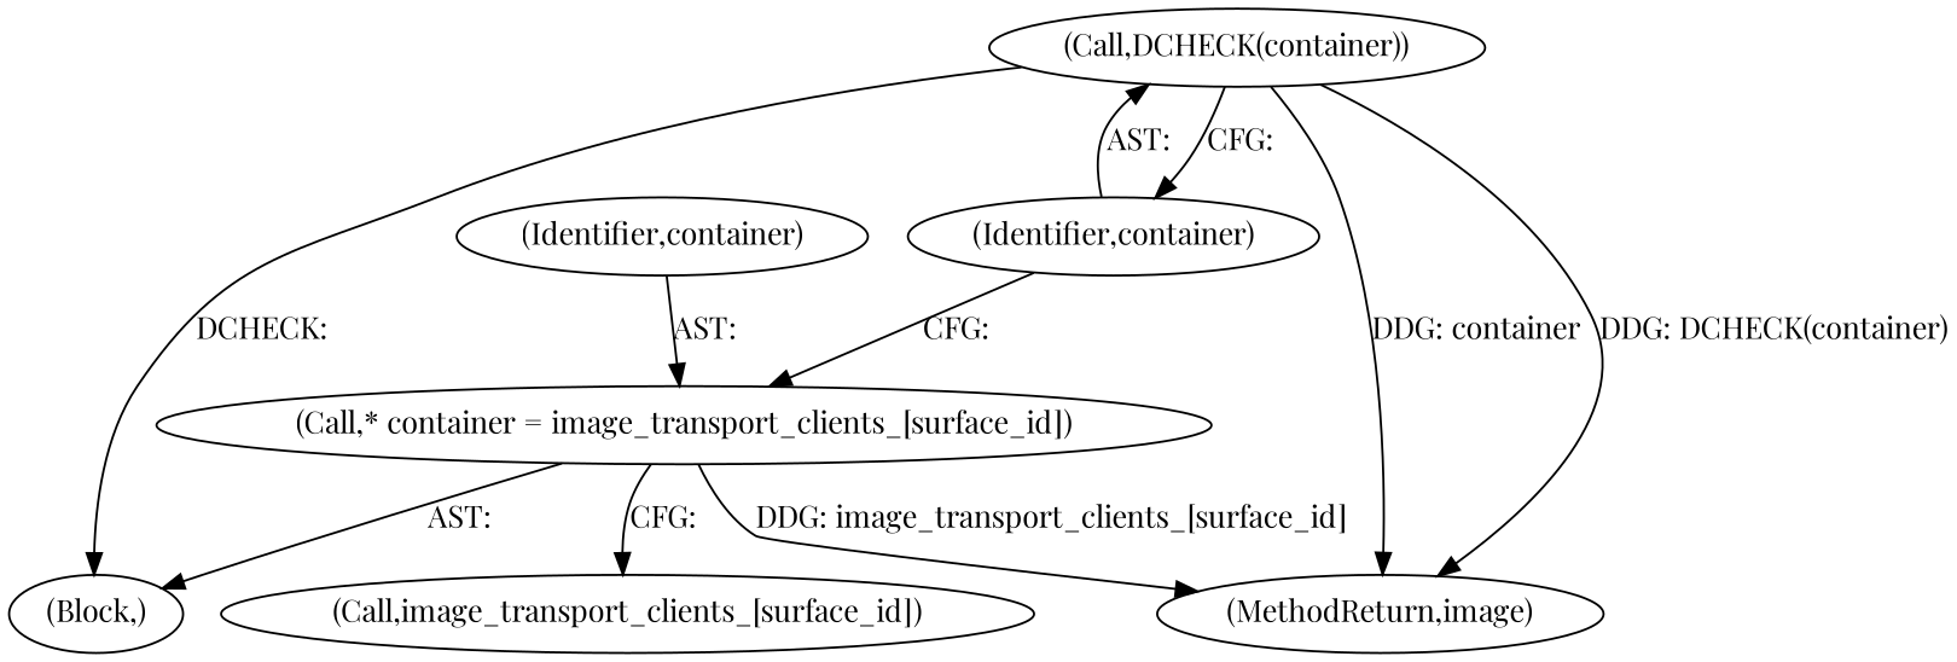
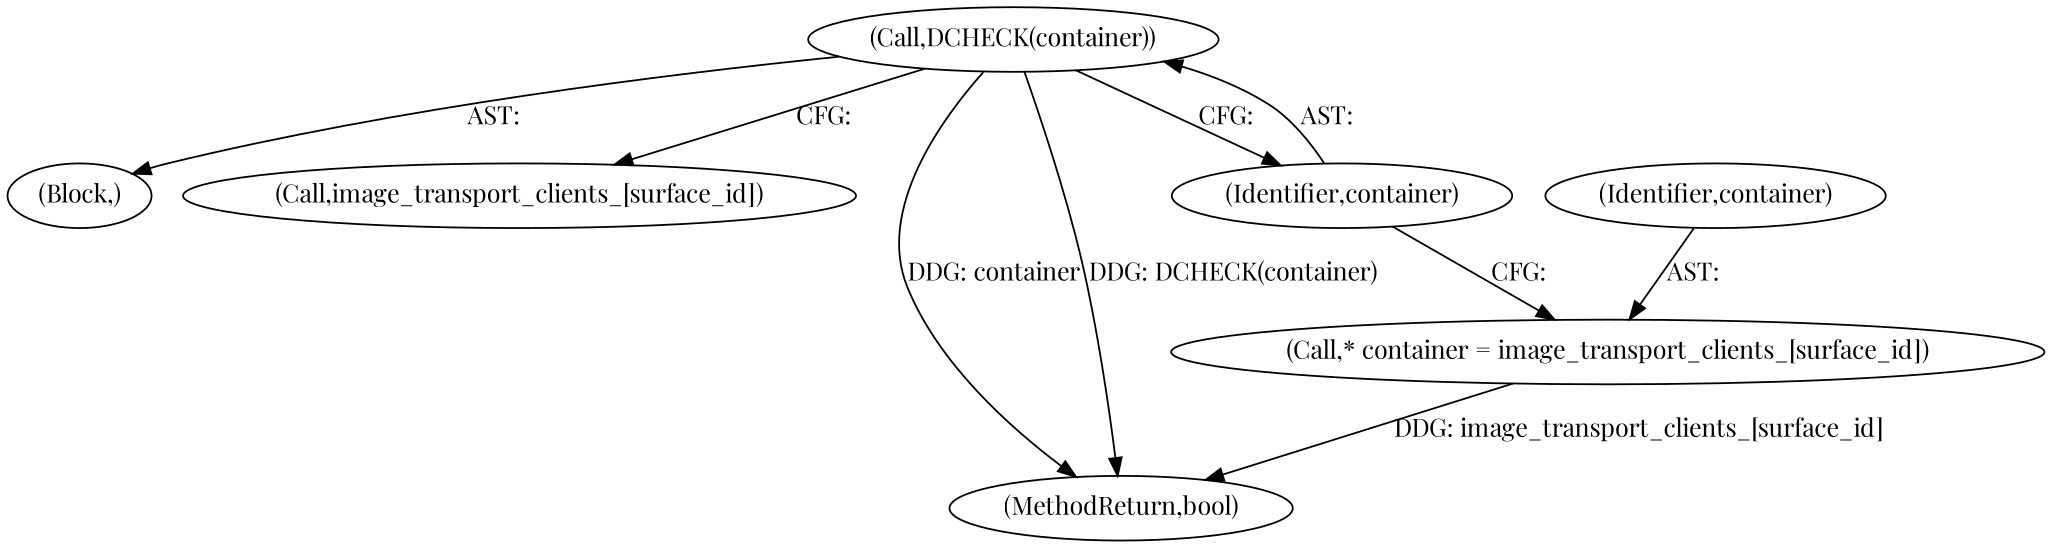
  digraph {
    fontname="Playfair Display"
    node [fontname="Playfair Display"]
    edge [fontname="Playfair Display"]
    n1 [label="(Call,* container = image_transport_clients_[surface_id])"]
    n2 [label="(Block,)"]
    n3 [label="(Call,image_transport_clients_[surface_id])"]
-   n4 [label="(MethodReturn,image)"]
+   n4 [label="(MethodReturn,bool)"]
    n5 [label="(Call,DCHECK(container))"]
    n6 [label="(Identifier,container)"]
    n7 [label="(Identifier,container)"]
-   n1 -> n2 [label="AST: "]
-   n1 -> n3 [label="CFG: "]
+   n5 -> n3 [label="CFG: "]
    n1 -> n4 [label="DDG: image_transport_clients_[surface_id]"]
-   n5 -> n2 [label="DCHECK: "]
+   n5 -> n2 [label="AST: "]
    n5 -> n4 [label="DDG: container"]
    n5 -> n4 [label="DDG: DCHECK(container)"]
    n5 -> n6 [label="CFG: "]
    n6 -> n1 [label="CFG: "]
    n6 -> n5 [label="AST: "]
    n7 -> n1 [label="AST: "]
  }
